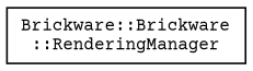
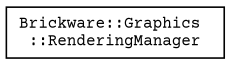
  digraph {
    rankdir=LR
    fontname="Courier Prime"
-   n1 [color=black fillcolor=white fontname="Courier Prime" fontsize=10 height=0.2 label="Brickware::Brickware\l::RenderingManager" shape=record style=filled width=0.4]
+   n1 [color=black fillcolor=white fontname="Courier Prime" fontsize=10 height=0.2 label="Brickware::Graphics\l::RenderingManager" shape=record style=filled width=0.4]
  }
